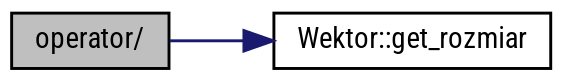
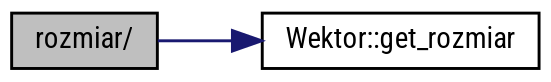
  digraph {
    rankdir=LR
    fontname="Roboto Condensed"
    node [color=black fontname="Roboto Condensed" fontsize=10 shape=record style=filled]
-   n1 [fillcolor=grey75 fontcolor=black height=0.2 label="operator/" width=0.4]
+   n1 [fillcolor=grey75 fontcolor=black height=0.2 label="rozmiar/" width=0.4]
    n2 [fillcolor=white height=0.2 label="Wektor::get_rozmiar" width=0.4]
    n1 -> n2 [color=midnightblue fontname="Roboto Condensed" fontsize=10 labelfontname=Helvetica labelfontsize=10 style=solid]
  }
